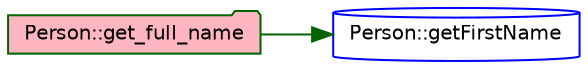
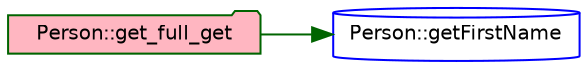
  digraph {
    rankdir=RL
    node [fontname=Helvetica fontsize=10 style=filled]
    n1 [color=blue fillcolor=white fontcolor=black height=0.2 label="Person::getFirstName" shape=cylinder width=0.4]
-   n2 [color=darkgreen fillcolor=lightpink height=0.2 label="Person::get_full_name" shape=folder width=0.4]
+   n2 [color=darkgreen fillcolor=lightpink height=0.2 label="Person::get_full_get" shape=folder width=0.4]
    n1 -> n2 [color=darkgreen dir=back fontname=Helvetica fontsize=10 labelfontname=Helvetica labelfontsize=10 style=solid]
  }
